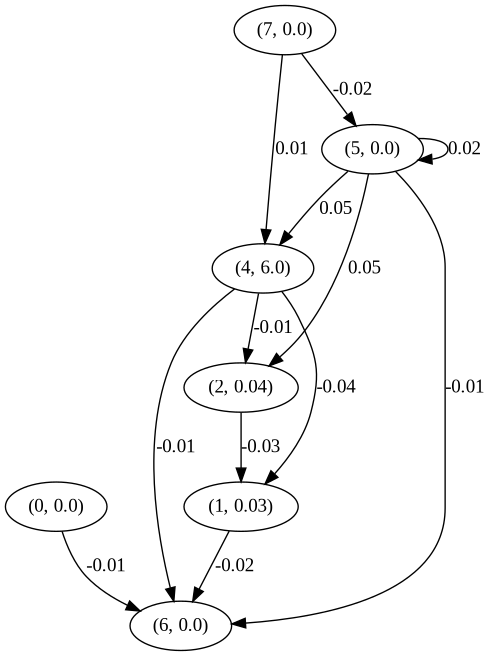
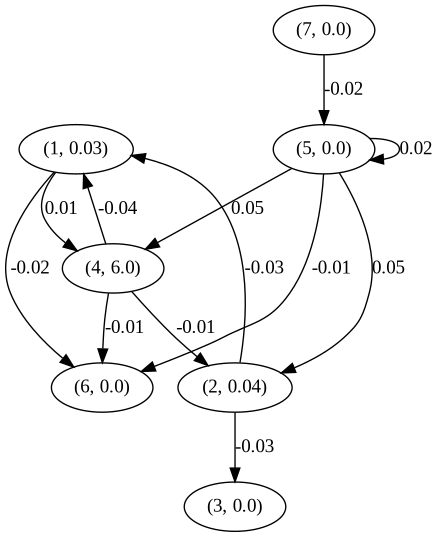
  digraph {
    fontname="Liberation Serif"
    node [fontname="Liberation Serif"]
    edge [fontname="Liberation Serif"]
-   n1 [label="(0, 0.0)"]
    n2 [label="(6, 0.0)"]
    n3 [label="(1, 0.03)"]
    n4 [label="(4, 6.0)"]
    n5 [label="(2, 0.04)"]
+   n6 [label="(3, 0.0)"]
    n7 [label="(5, 0.0)"]
    n8 [label="(7, 0.0)"]
-   n1 -> n2 [label=-0.01]
    n3 -> n2 [label=-0.02]
-   n8 -> n4 [label=0.01]
+   n3 -> n4 [label=0.01]
    n4 -> n2 [label=-0.01]
    n4 -> n3 [label=-0.04]
    n4 -> n5 [label=-0.01]
    n5 -> n3 [label=-0.03]
+   n5 -> n6 [label=-0.03]
    n7 -> n2 [label=-0.01]
    n7 -> n4 [label=0.05]
    n7 -> n5 [label=0.05]
    n7 -> n7 [label=0.02]
    n8 -> n7 [label=-0.02]
  }
